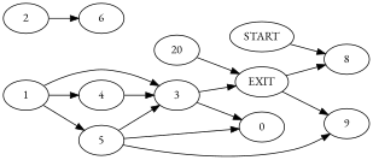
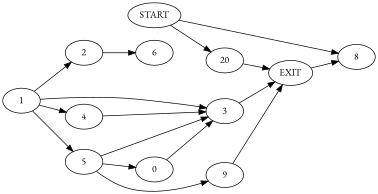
  digraph {
    fontname="EB Garamond"
    rankdir=LR
    node [fontname="EB Garamond"]
    edge [fontname="EB Garamond"]
    n1 [label=START]
    8
    n3 [label=20]
    1
    2
    3
    4
    5
    n9 [label=EXIT]
    9
    6
    n12 [label=0]
    n1 -> 8
+   n1 -> n3
    n3 -> n9
+   1 -> 2
    1 -> 3
    1 -> 4
    1 -> 5
    2 -> 6
    3 -> n9
    4 -> 3
    5 -> 3
    5 -> 9
    5 -> n12
    n9 -> 8
-   n9 -> 9
-   3 -> n12
+   9 -> n9
+   n12 -> 3
  }
